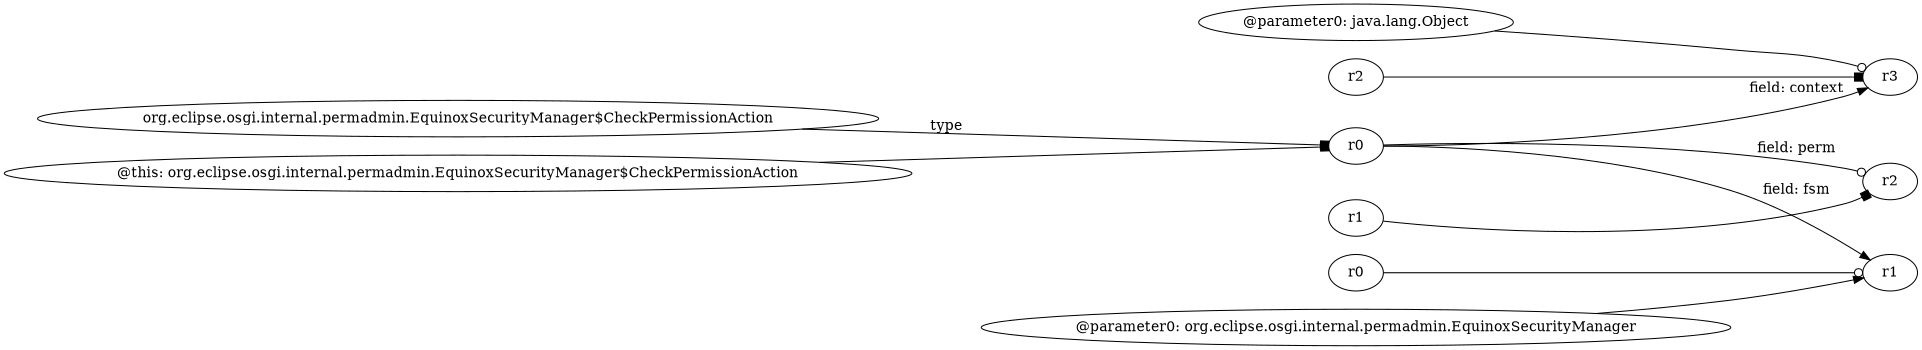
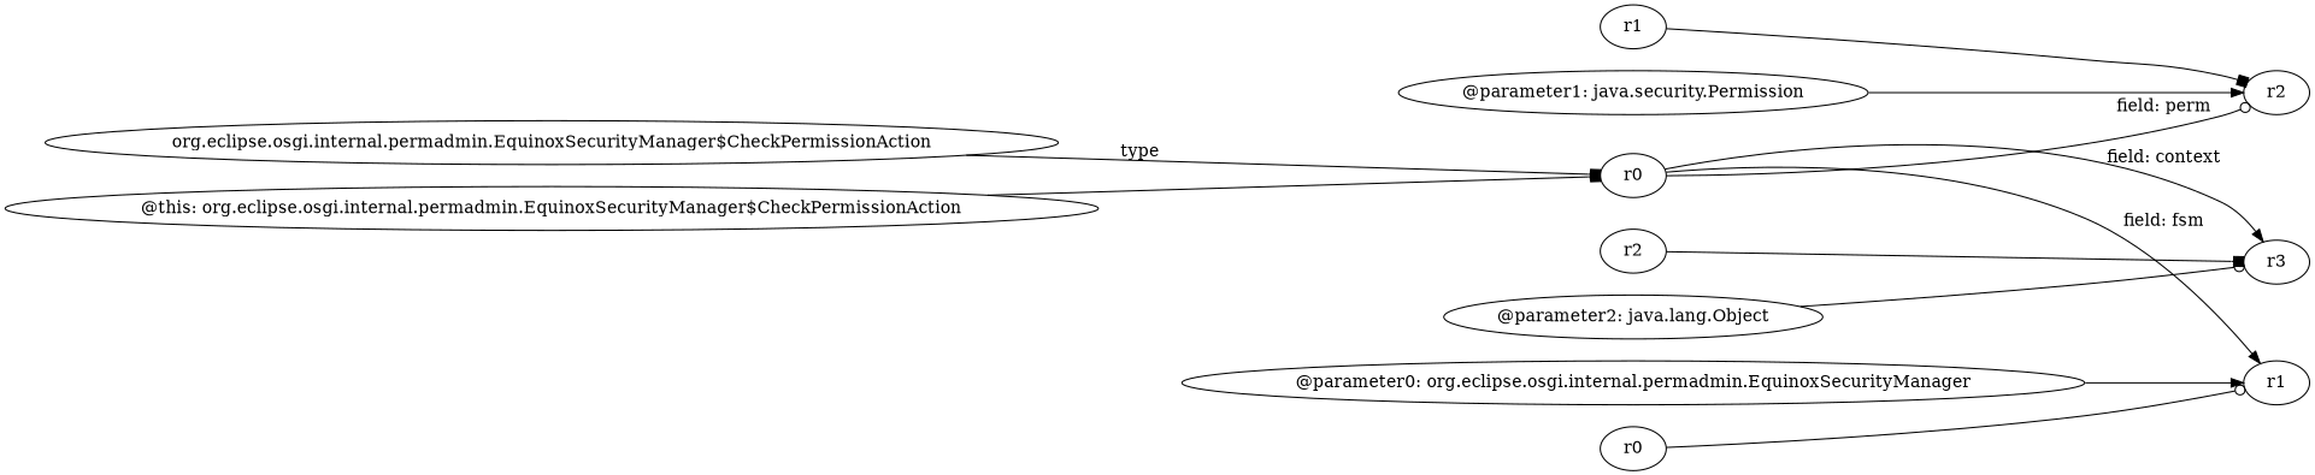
  digraph {
    rankdir=LR
    edge [arrowhead=normal]
    n1 [label=r0]
    n2 [label=r2]
    n3 [label=r3]
    n4 [label=r1]
    n5 [label="org.eclipse.osgi.internal.permadmin.EquinoxSecurityManager$CheckPermissionAction"]
    n6 [label="@this: org.eclipse.osgi.internal.permadmin.EquinoxSecurityManager$CheckPermissionAction"]
    n7 [label=r1]
    n8 [label=r2]
    n9 [label=r0]
-   n11 [label="@parameter0: java.lang.Object"]
+   n10 [label="@parameter1: java.security.Permission"]
+   n11 [label="@parameter2: java.lang.Object"]
    n12 [label="@parameter0: org.eclipse.osgi.internal.permadmin.EquinoxSecurityManager"]
    n1 -> n2 [arrowhead=odot label="field: perm"]
    n1 -> n3 [label="field: context"]
    n1 -> n4 [label="field: fsm"]
    n5 -> n1 [arrowhead=box label=type]
    n6 -> n1 [arrowhead=box]
    n7 -> n2 [arrowhead=box]
    n8 -> n3 [arrowhead=box]
    n9 -> n4 [arrowhead=odot]
+   n10 -> n2
    n11 -> n3 [arrowhead=odot]
    n12 -> n4
  }
